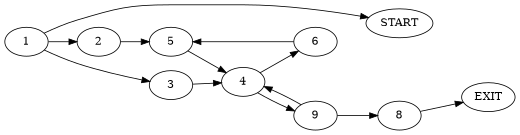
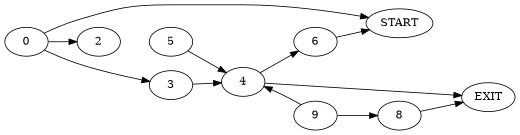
  digraph {
    rankdir=LR
    n1 [label=START]
-   1
+   1 [label=0]
    2
    3
    n5 [label=EXIT]
    5
    4
    6
    n9 [label=9]
    8
    1 -> n1
    1 -> 2
    1 -> 3
-   2 -> 5
    3 -> 4
    5 -> 4
    4 -> 6
-   4 -> n9
-   6 -> 5
+   4 -> n5
+   6 -> n1
    n9 -> 4
    n9 -> 8
    8 -> n5
  }
